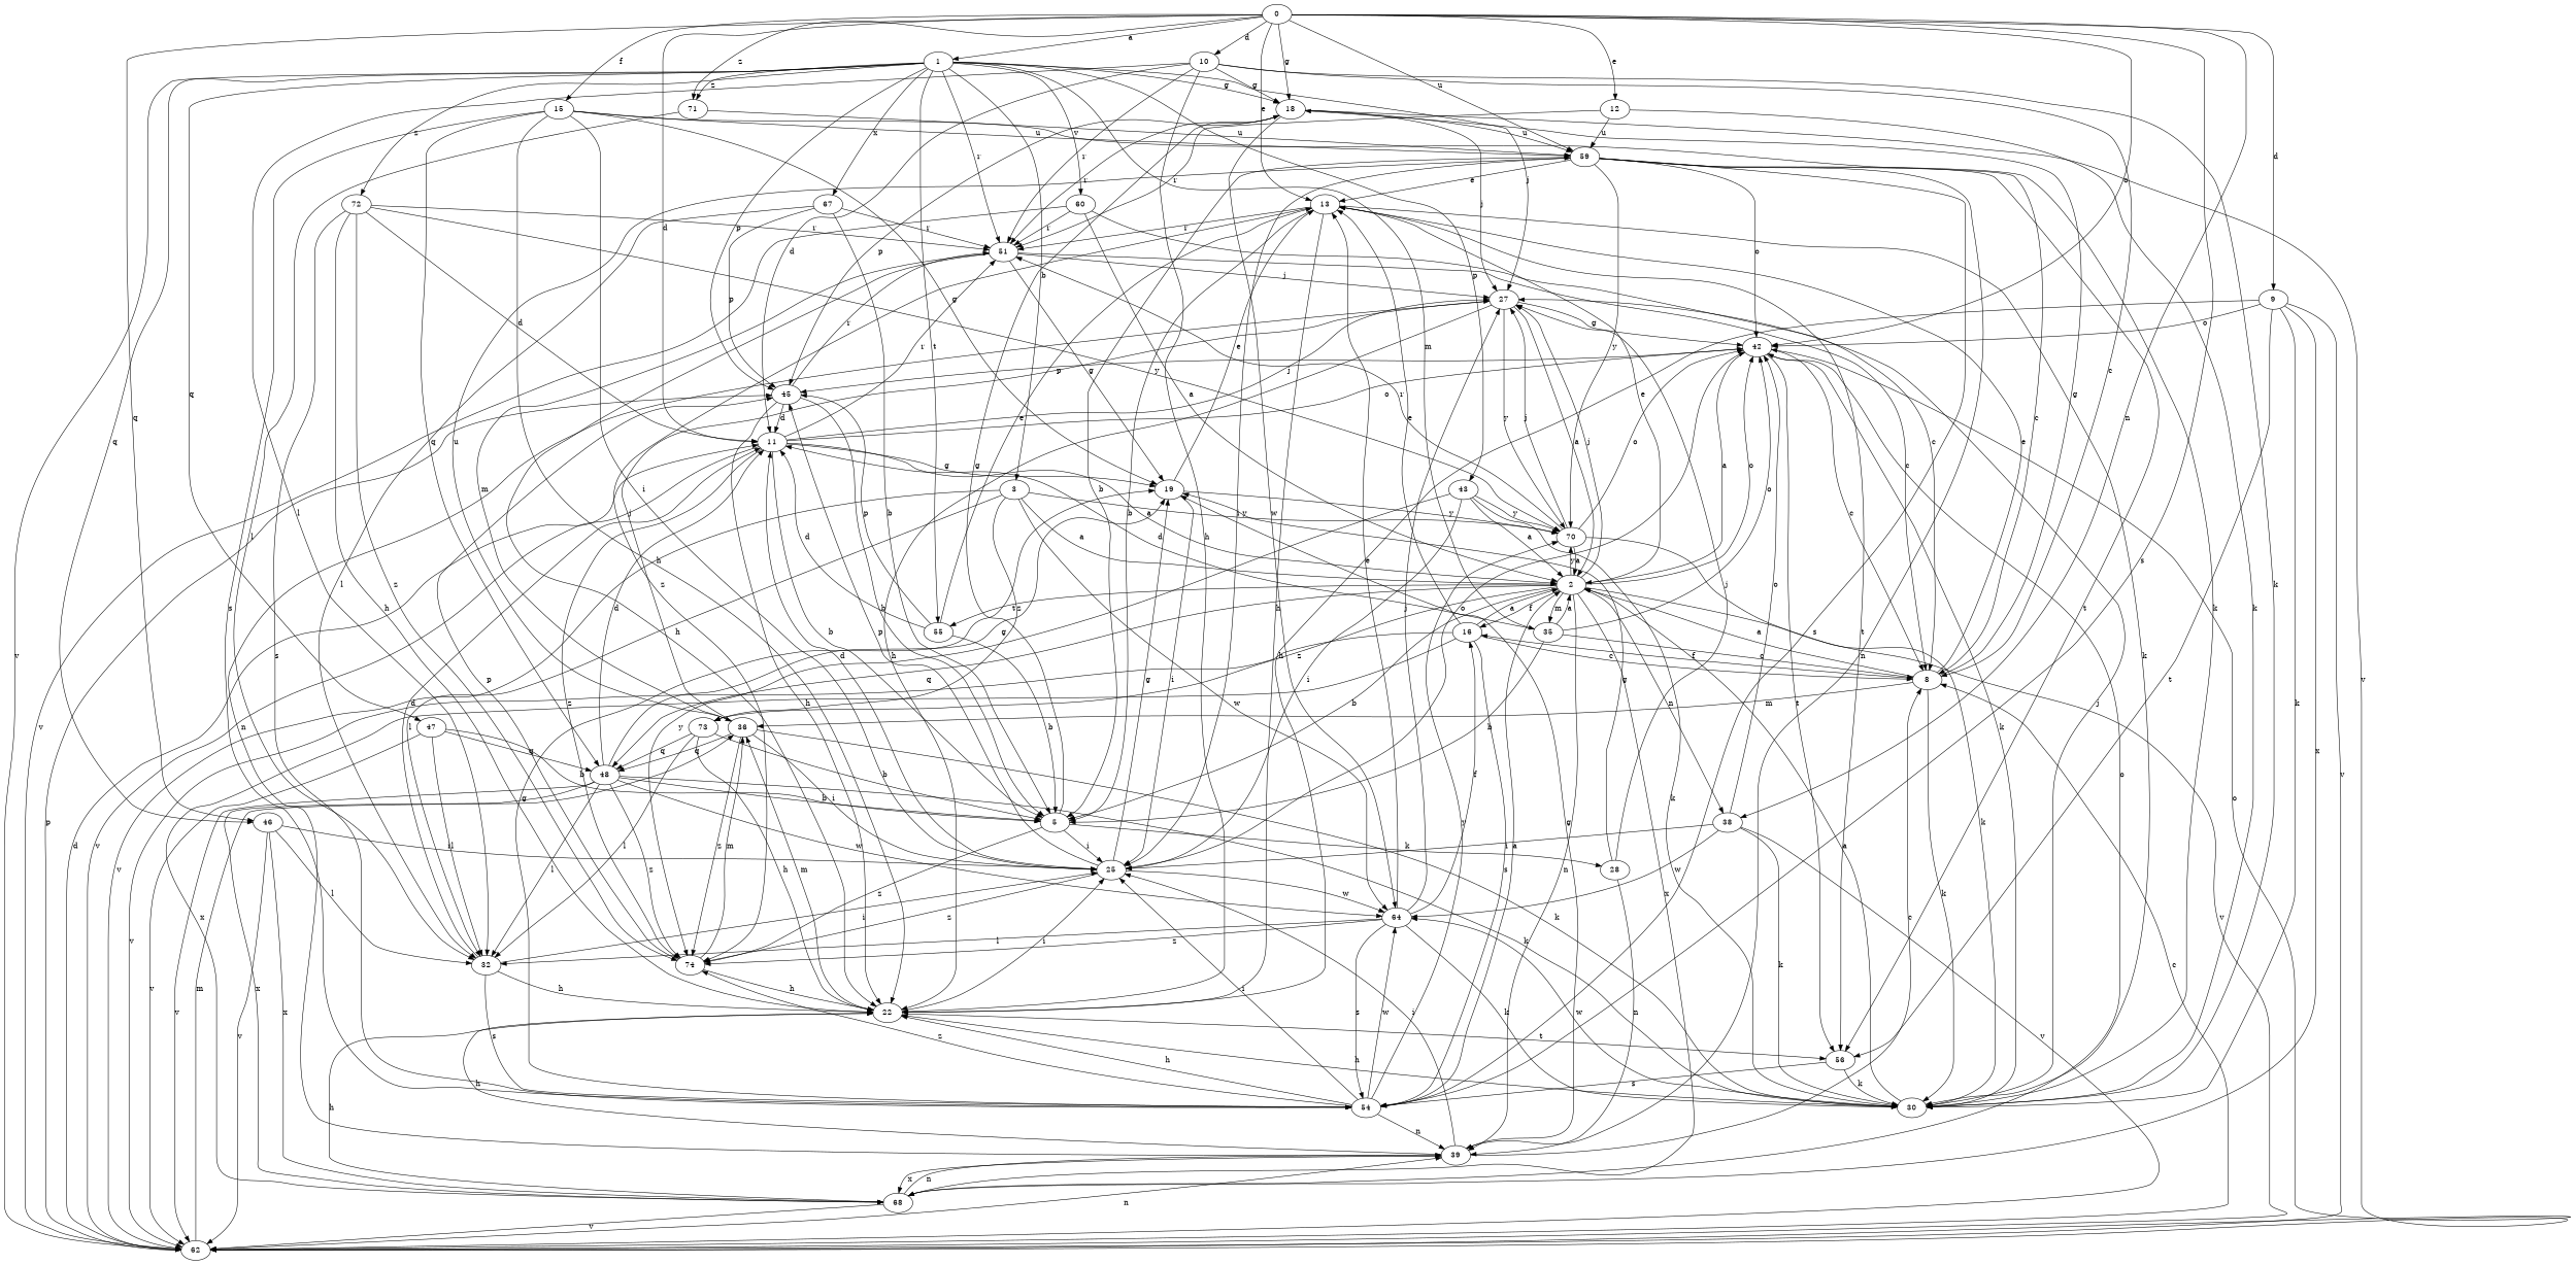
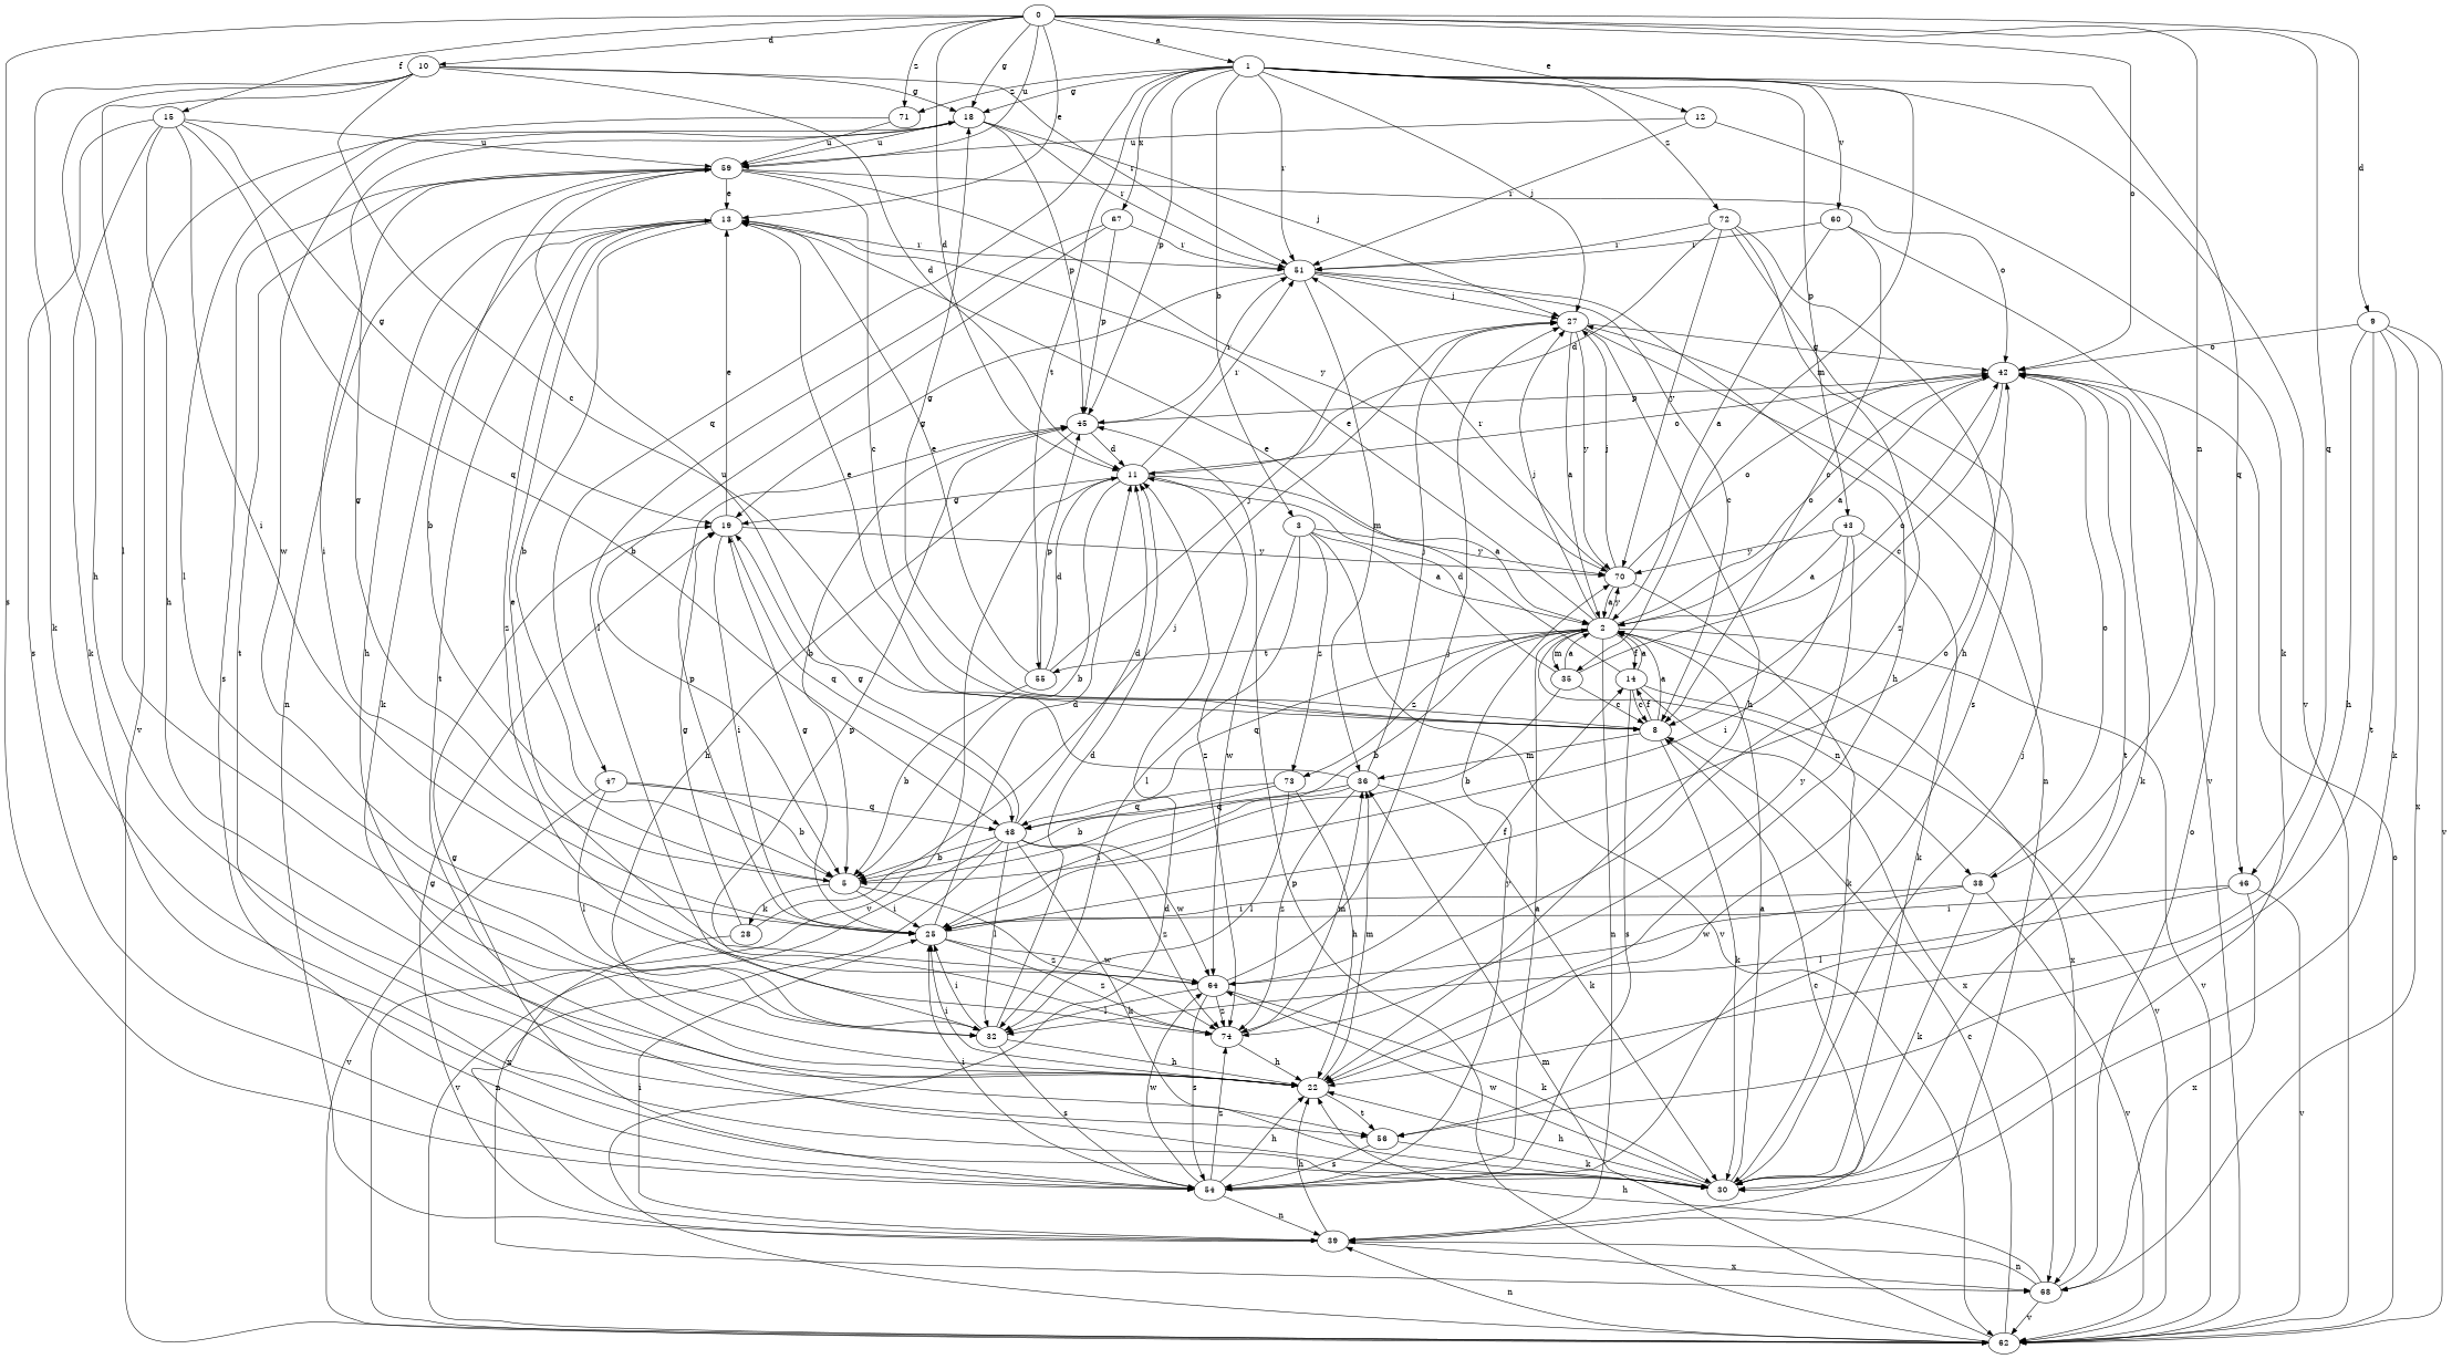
  strict digraph {
    0
    1
    9
    10
    11
    12
    13
    15
    18
    38
    42
    46
    54
    59
    71
    3
    27
    35
    43
    45
    47
    51
    55
    60
    62
    67
    72
    68
    30
    22
    56
    32
    8
    2
    5
    74
    19
    48
    25
    64
    39
    70
    73
    36
-   16
+   16 [label=14]
    28
    0 -> 1 [label=a]
    0 -> 9 [label=d]
    0 -> 10 [label=d]
    0 -> 11 [label=d]
    0 -> 12 [label=e]
    0 -> 13 [label=e]
    0 -> 15 [label=f]
    0 -> 18 [label=g]
    0 -> 38 [label=n]
    0 -> 42 [label=o]
    0 -> 46 [label=q]
    0 -> 54 [label=s]
    0 -> 59 [label=u]
    0 -> 71 [label=z]
    1 -> 18 [label=g]
    1 -> 46 [label=q]
    1 -> 71 [label=z]
    1 -> 3 [label=b]
    1 -> 27 [label=j]
    1 -> 35 [label=m]
    1 -> 43 [label=p]
    1 -> 45 [label=p]
    1 -> 47 [label=q]
    1 -> 51 [label=r]
    1 -> 55 [label=t]
    1 -> 60 [label=v]
    1 -> 62 [label=v]
    1 -> 67 [label=x]
    1 -> 72 [label=z]
    9 -> 42 [label=o]
    9 -> 62 [label=v]
    9 -> 68 [label=x]
    9 -> 30 [label=k]
    9 -> 22 [label=h]
    9 -> 56 [label=t]
    10 -> 11 [label=d]
    10 -> 18 [label=g]
    10 -> 51 [label=r]
    10 -> 30 [label=k]
    10 -> 22 [label=h]
    10 -> 32 [label=l]
    10 -> 8 [label=c]
    11 -> 42 [label=o]
-   11 -> 27 [label=j]
+   55 -> 27 [label=j]
    11 -> 51 [label=r]
    11 -> 62 [label=v]
    11 -> 2 [label=a]
    11 -> 5 [label=b]
    11 -> 74 [label=z]
    11 -> 19 [label=g]
    12 -> 59 [label=u]
    12 -> 51 [label=r]
    12 -> 30 [label=k]
    13 -> 51 [label=r]
    13 -> 30 [label=k]
    13 -> 22 [label=h]
    13 -> 56 [label=t]
    13 -> 5 [label=b]
    13 -> 74 [label=z]
    15 -> 54 [label=s]
    15 -> 59 [label=u]
    15 -> 30 [label=k]
    15 -> 22 [label=h]
    15 -> 19 [label=g]
    15 -> 48 [label=q]
    15 -> 25 [label=i]
    18 -> 59 [label=u]
    18 -> 27 [label=j]
    18 -> 45 [label=p]
    18 -> 51 [label=r]
    18 -> 62 [label=v]
    18 -> 64 [label=w]
    38 -> 42 [label=o]
    38 -> 62 [label=v]
    38 -> 30 [label=k]
    38 -> 25 [label=i]
    38 -> 64 [label=w]
    42 -> 45 [label=p]
    42 -> 30 [label=k]
    42 -> 56 [label=t]
    42 -> 8 [label=c]
    42 -> 2 [label=a]
    46 -> 62 [label=v]
    46 -> 68 [label=x]
    46 -> 32 [label=l]
    46 -> 25 [label=i]
    54 -> 22 [label=h]
    54 -> 2 [label=a]
    54 -> 74 [label=z]
    54 -> 19 [label=g]
    54 -> 25 [label=i]
    54 -> 64 [label=w]
    54 -> 39 [label=n]
    54 -> 70 [label=y]
    59 -> 13 [label=e]
    59 -> 42 [label=o]
    59 -> 54 [label=s]
    59 -> 56 [label=t]
    59 -> 8 [label=c]
    59 -> 5 [label=b]
    59 -> 25 [label=i]
    59 -> 39 [label=n]
    59 -> 70 [label=y]
    71 -> 59 [label=u]
    71 -> 32 [label=l]
    3 -> 62 [label=v]
    3 -> 32 [label=l]
    3 -> 2 [label=a]
    3 -> 64 [label=w]
    3 -> 70 [label=y]
    3 -> 73 [label=z]
    27 -> 42 [label=g]
    27 -> 22 [label=h]
    27 -> 2 [label=a]
    27 -> 39 [label=n]
    27 -> 70 [label=y]
    35 -> 11 [label=d]
    35 -> 42 [label=o]
    35 -> 8 [label=c]
    35 -> 2 [label=a]
    35 -> 5 [label=b]
    43 -> 30 [label=k]
    43 -> 2 [label=a]
    43 -> 74 [label=y]
    43 -> 25 [label=i]
    43 -> 70 [label=y]
    45 -> 11 [label=d]
    45 -> 51 [label=r]
    45 -> 22 [label=h]
    45 -> 5 [label=b]
    47 -> 62 [label=v]
    47 -> 32 [label=l]
    47 -> 5 [label=b]
    47 -> 48 [label=q]
    51 -> 27 [label=j]
    51 -> 22 [label=h]
    51 -> 8 [label=c]
    51 -> 19 [label=g]
    51 -> 36 [label=m]
    55 -> 11 [label=d]
    55 -> 13 [label=e]
    55 -> 45 [label=p]
    55 -> 5 [label=b]
    60 -> 51 [label=r]
    60 -> 62 [label=v]
    60 -> 8 [label=c]
    60 -> 2 [label=a]
    62 -> 11 [label=d]
    62 -> 42 [label=o]
    62 -> 45 [label=p]
    62 -> 8 [label=c]
    62 -> 39 [label=n]
    62 -> 36 [label=m]
    67 -> 45 [label=p]
    67 -> 51 [label=r]
    67 -> 32 [label=l]
    67 -> 5 [label=b]
    72 -> 11 [label=d]
    72 -> 54 [label=s]
    72 -> 51 [label=r]
    72 -> 22 [label=h]
    72 -> 74 [label=z]
    72 -> 70 [label=y]
    68 -> 42 [label=o]
    68 -> 62 [label=v]
    68 -> 22 [label=h]
    68 -> 39 [label=n]
    30 -> 27 [label=j]
    30 -> 22 [label=h]
    30 -> 2 [label=a]
    30 -> 64 [label=w]
    22 -> 56 [label=t]
    22 -> 25 [label=i]
    22 -> 36 [label=m]
    56 -> 54 [label=s]
    56 -> 30 [label=k]
    32 -> 11 [label=d]
    32 -> 54 [label=s]
    32 -> 22 [label=h]
    32 -> 25 [label=i]
    8 -> 13 [label=e]
    8 -> 18 [label=g]
    8 -> 30 [label=k]
    8 -> 2 [label=a]
    8 -> 36 [label=m]
    8 -> 16 [label=f]
    2 -> 13 [label=e]
    2 -> 38 [label=n]
    2 -> 42 [label=o]
    2 -> 27 [label=j]
    2 -> 35 [label=m]
    2 -> 55 [label=t]
    2 -> 62 [label=v]
    2 -> 68 [label=x]
    2 -> 5 [label=b]
    2 -> 48 [label=q]
    2 -> 39 [label=n]
    2 -> 70 [label=y]
    2 -> 73 [label=z]
    2 -> 16 [label=f]
    5 -> 18 [label=g]
    5 -> 74 [label=z]
    5 -> 25 [label=i]
    5 -> 28 [label=k]
    74 -> 45 [label=p]
    74 -> 22 [label=h]
    74 -> 36 [label=m]
    19 -> 13 [label=e]
+   19 -> 48 [label=q]
    19 -> 25 [label=i]
    19 -> 70 [label=y]
    48 -> 11 [label=d]
    48 -> 62 [label=v]
    48 -> 68 [label=x]
    48 -> 30 [label=k]
    48 -> 32 [label=l]
    48 -> 5 [label=b]
    48 -> 74 [label=z]
    48 -> 19 [label=g]
    48 -> 64 [label=w]
    25 -> 11 [label=d]
    25 -> 42 [label=o]
    25 -> 45 [label=p]
    25 -> 74 [label=z]
    25 -> 19 [label=g]
    25 -> 64 [label=w]
    64 -> 13 [label=e]
    64 -> 54 [label=s]
    64 -> 27 [label=j]
    64 -> 30 [label=k]
    64 -> 32 [label=l]
    64 -> 74 [label=z]
    64 -> 16 [label=f]
    39 -> 68 [label=x]
    39 -> 22 [label=h]
    39 -> 8 [label=c]
    39 -> 19 [label=g]
    39 -> 25 [label=i]
    70 -> 42 [label=o]
    70 -> 27 [label=j]
    70 -> 51 [label=r]
    70 -> 30 [label=k]
    70 -> 2 [label=a]
    73 -> 22 [label=h]
    73 -> 32 [label=l]
    73 -> 5 [label=b]
    73 -> 48 [label=q]
    36 -> 59 [label=u]
    36 -> 27 [label=j]
    36 -> 30 [label=k]
    36 -> 74 [label=z]
    36 -> 48 [label=q]
    36 -> 25 [label=i]
    16 -> 13 [label=e]
    16 -> 54 [label=s]
    16 -> 62 [label=v]
    16 -> 68 [label=x]
    16 -> 8 [label=c]
    16 -> 2 [label=a]
    28 -> 27 [label=j]
    28 -> 19 [label=g]
    28 -> 39 [label=n]
  }
